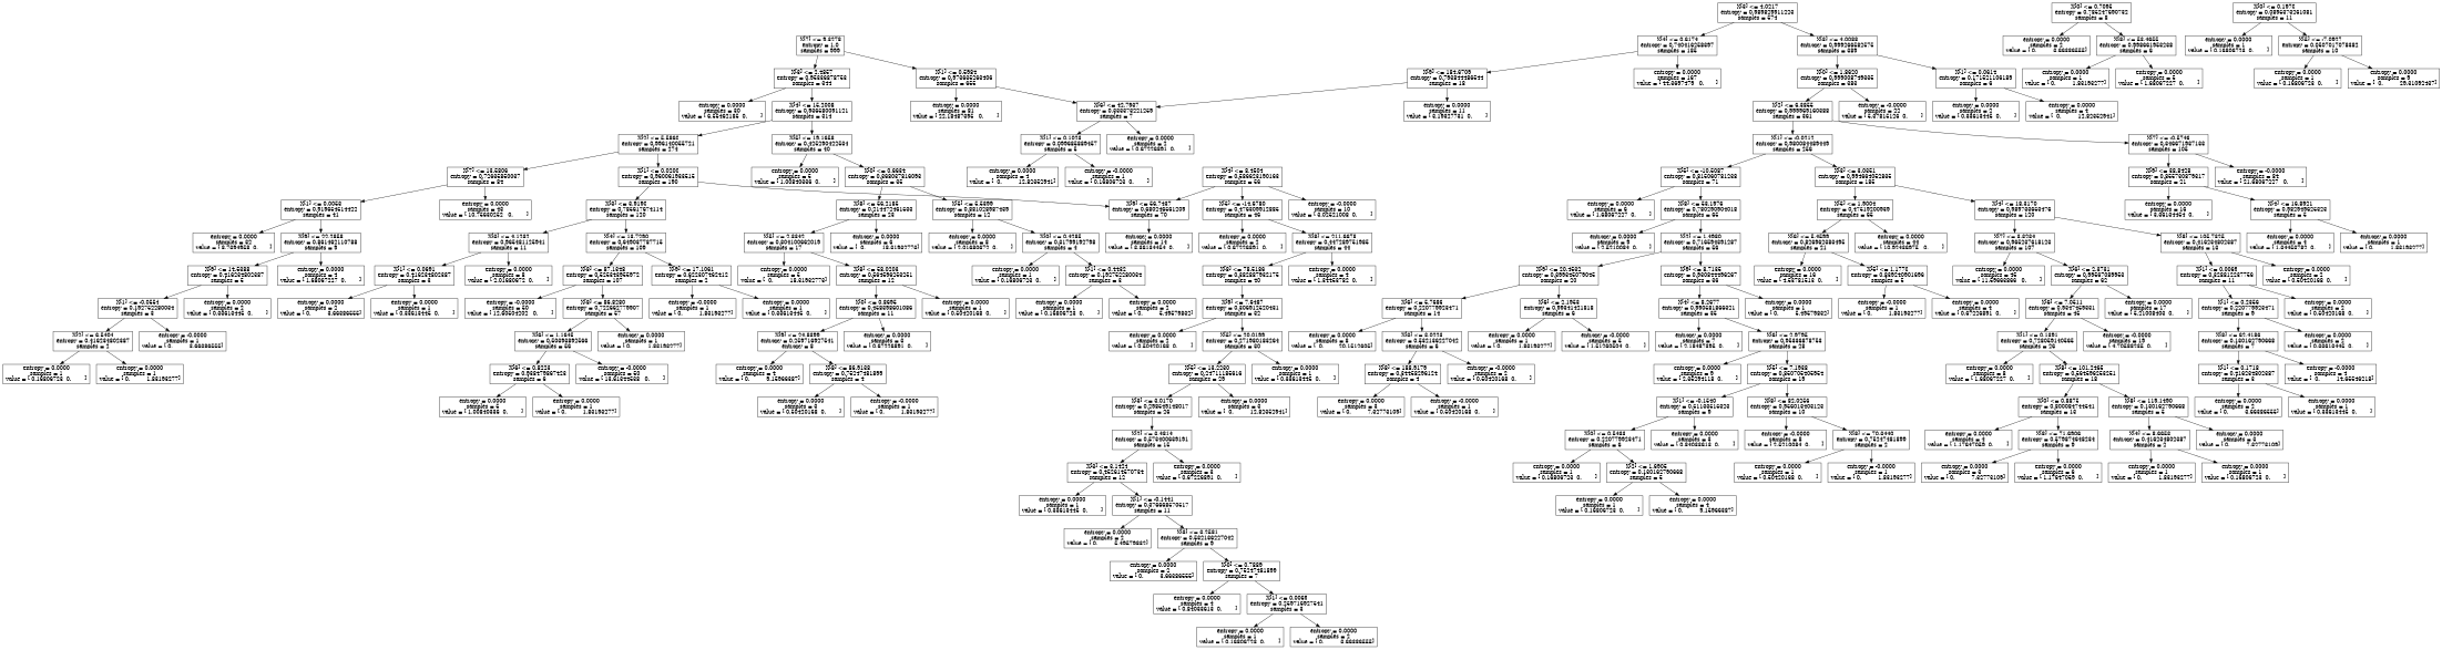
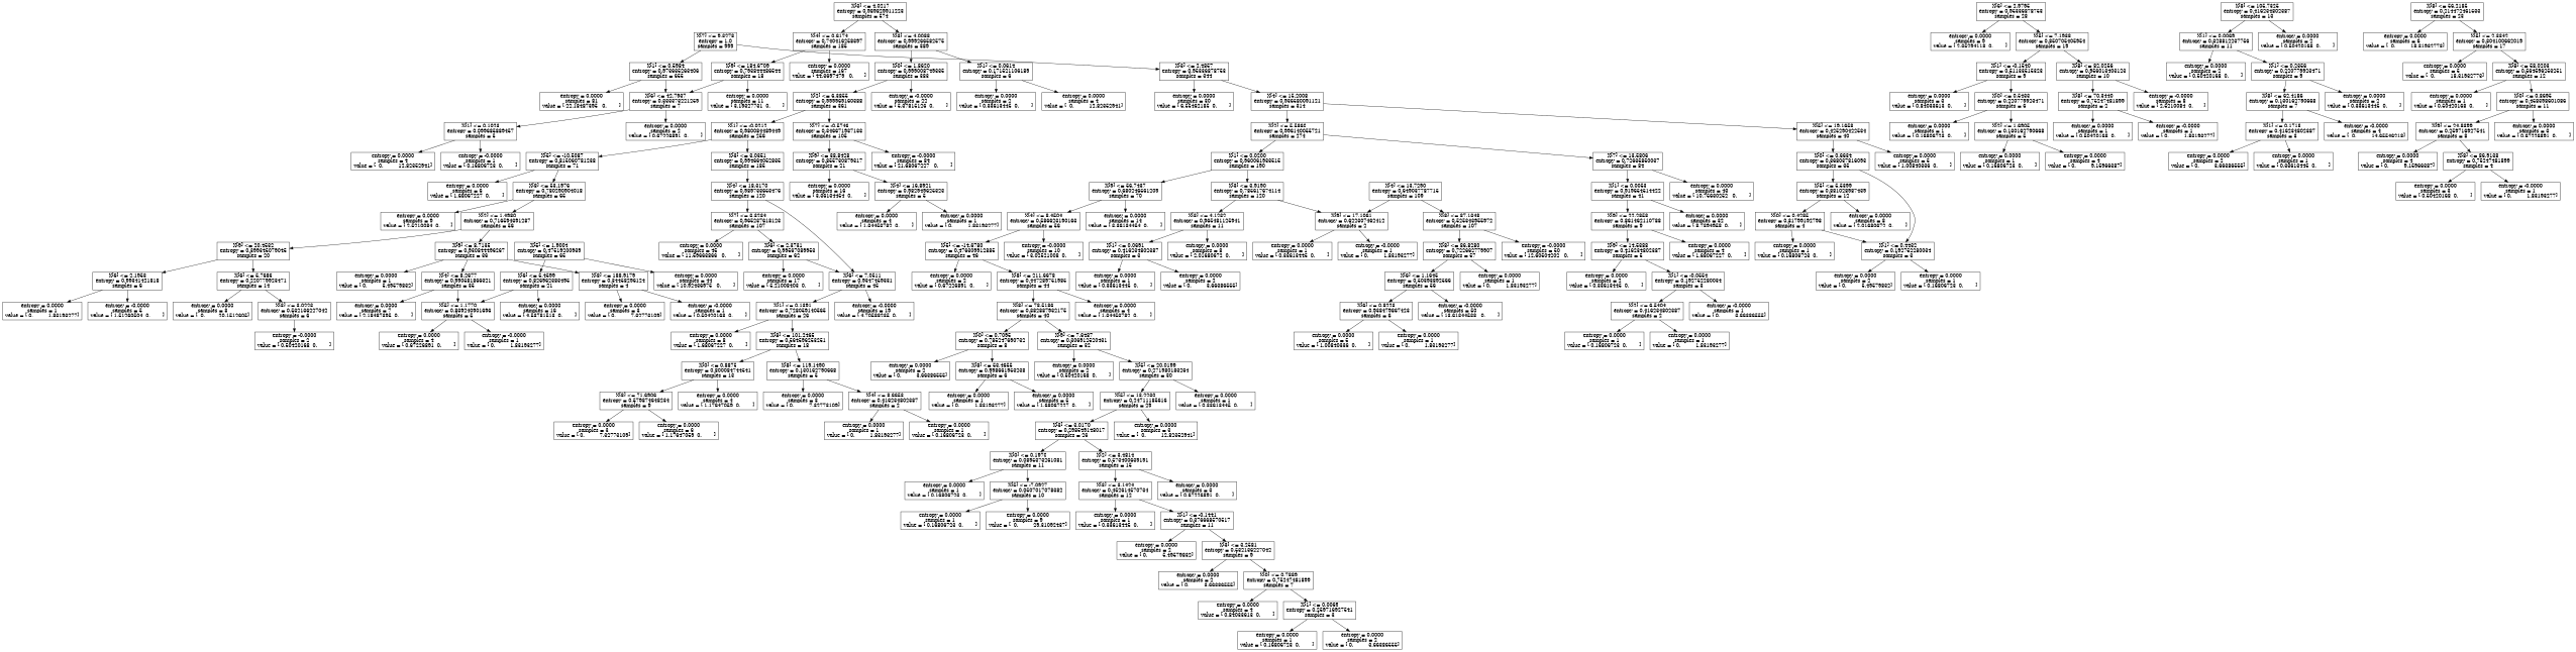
  digraph {
    node [shape=box]
    n1 [label="X[7] <= 9.3278\nentropy = 1.0\nsamples = 999"]
    n2 [label="X[1] <= 0.5984\nentropy = 0.973635263406\nsamples = 655"]
    n3 [label="X[3] <= 2.4857\nentropy = 0.95336878753\nsamples = 344"]
    n4 [label="entropy = 0.0000\nsamples = 81\nvalue = [ 22.18487395   0.        ]"]
    n5 [label="X[6] <= 42.7937\nentropy = 0.333373221259\nsamples = 7"]
    n6 [label="entropy = 0.0000\nsamples = 30\nvalue = [ 6.55462185  0.        ]"]
    n7 [label="X[4] <= 15.2008\nentropy = 0.936580091121\nsamples = 314"]
    n8 [label="X[3] <= 4.0217\nentropy = 0.989829911223\nsamples = 574"]
    n9 [label="X[3] <= 4.0088\nentropy = 0.999266582575\nsamples = 389"]
    n10 [label="X[4] <= 0.6174\nentropy = 0.740416258397\nsamples = 185"]
    n11 [label="X[0] <= 1.8620\nentropy = 0.999008749335\nsamples = 383"]
    n12 [label="X[1] <= 0.0614\nentropy = 0.171521106189\nsamples = 6"]
    n13 [label="X[9] <= 184.6709\nentropy = 0.793844486544\nsamples = 18"]
    n14 [label="entropy = 0.0000\nsamples = 167\nvalue = [ 44.3697479   0.       ]"]
    n15 [label="X[2] <= 6.3855\nentropy = 0.999969160388\nsamples = 361"]
    n16 [label="entropy = -0.0000\nsamples = 22\nvalue = [ 5.37815126  0.        ]"]
    n17 [label="entropy = 0.0000\nsamples = 2\nvalue = [ 0.33613445  0.        ]"]
    n18 [label="entropy = 0.0000\nsamples = 4\nvalue = [  0.          12.82352941]"]
    n19 [label="X[1] <= -0.0212\nentropy = 0.980084489449\nsamples = 256"]
    n20 [label="X[7] <= -0.5746\nentropy = 0.346671937133\nsamples = 105"]
    n21 [label="X[5] <= -10.5087\nentropy = 0.815060781238\nsamples = 71"]
    n22 [label="X[3] <= 3.0351\nentropy = 0.994664052835\nsamples = 185"]
    n23 [label="X[9] <= 38.8428\nentropy = 0.855730879317\nsamples = 21"]
    n24 [label="entropy = -0.0000\nsamples = 84\nvalue = [ 21.68067227   0.        ]"]
    n25 [label="entropy = 0.0000\nsamples = 6\nvalue = [ 1.68067227  0.        ]"]
    n26 [label="X[8] <= 53.1976\nentropy = 0.780290904018\nsamples = 65"]
    n27 [label="X[5] <= 1.9004\nentropy = 0.47519200939\nsamples = 65"]
    n28 [label="X[4] <= 18.3170\nentropy = 0.989733653476\nsamples = 120"]
    n29 [label="entropy = 0.0000\nsamples = 9\nvalue = [ 2.5210084  0.       ]"]
    n30 [label="X[2] <= 1.4980\nentropy = 0.716594391287\nsamples = 56"]
    n31 [label="X[9] <= 20.4532\nentropy = 0.399345079045\nsamples = 20"]
    n32 [label="X[9] <= 8.7135\nentropy = 0.930844496267\nsamples = 36"]
    n33 [label="X[6] <= 2.1953\nentropy = 0.99341421818\nsamples = 6"]
    n34 [label="X[6] <= 5.7686\nentropy = 0.220779923471\nsamples = 14"]
    n35 [label="entropy = 0.0000\nsamples = 1\nvalue = [ 0.          5.49579832]"]
    n36 [label="X[4] <= 8.2677\nentropy = 0.990581866321\nsamples = 35"]
    n37 [label="entropy = 0.0000\nsamples = 1\nvalue = [ 0.          1.83193277]"]
    n38 [label="entropy = -0.0000\nsamples = 5\nvalue = [ 1.51260504  0.        ]"]
    n39 [label="entropy = 0.0000\nsamples = 8\nvalue = [  0.         20.1512605]"]
    n40 [label="X[3] <= 3.0223\nentropy = 0.532136227042\nsamples = 6"]
    n41 [label="X[8] <= 188.9179\nentropy = 0.34458296124\nsamples = 4"]
    n42 [label="entropy = -0.0000\nsamples = 2\nvalue = [ 0.50420168  0.        ]"]
    n43 [label="entropy = 0.0000\nsamples = 3\nvalue = [ 0.          7.32773109]"]
    n44 [label="entropy = -0.0000\nsamples = 1\nvalue = [ 0.50420168  0.        ]"]
    n45 [label="entropy = 0.0000\nsamples = 7\nvalue = [ 2.18487395  0.        ]"]
    n46 [label="X[6] <= 2.9795\nentropy = 0.95336878753\nsamples = 28"]
    n47 [label="entropy = 0.0000\nsamples = 9\nvalue = [ 2.35294118  0.        ]"]
    n48 [label="X[5] <= 7.1938\nentropy = 0.850705405954\nsamples = 19"]
    n49 [label="X[1] <= -0.1540\nentropy = 0.51133515323\nsamples = 9"]
    n50 [label="X[8] <= 82.0256\nentropy = 0.956013403123\nsamples = 10"]
    n51 [label="entropy = 0.0000\nsamples = 3\nvalue = [ 0.84033613  0.        ]"]
    n52 [label="X[0] <= 0.5433\nentropy = 0.220779923471\nsamples = 6"]
    n53 [label="X[8] <= 70.3440\nentropy = 0.75247481899\nsamples = 2"]
    n54 [label="entropy = -0.0000\nsamples = 8\nvalue = [ 2.5210084  0.       ]"]
    n55 [label="entropy = 0.0000\nsamples = 1\nvalue = [ 0.16806723  0.        ]"]
    n56 [label="X[2] <= 1.6905\nentropy = 0.130162790668\nsamples = 5"]
    n57 [label="entropy = 0.0000\nsamples = 1\nvalue = [ 0.16806723  0.        ]"]
    n58 [label="entropy = 0.0000\nsamples = 4\nvalue = [ 0.          9.15966387]"]
    n59 [label="entropy = 0.0000\nsamples = 1\nvalue = [ 0.50420168  0.        ]"]
    n60 [label="entropy = -0.0000\nsamples = 1\nvalue = [ 0.          1.83193277]"]
    n61 [label="X[6] <= 5.4599\nentropy = 0.826962383495\nsamples = 21"]
    n62 [label="entropy = 0.0000\nsamples = 44\nvalue = [ 10.92436975   0.        ]"]
    n63 [label="X[7] <= 3.3234\nentropy = 0.965237618123\nsamples = 107"]
    n64 [label="X[8] <= 105.7325\nentropy = 0.416234802387\nsamples = 13"]
    n65 [label="entropy = 0.0000\nsamples = 16\nvalue = [ 4.53781513  0.        ]"]
    n66 [label="X[5] <= 1.1770\nentropy = 0.839240901696\nsamples = 5"]
    n67 [label="entropy = 0.0000\nsamples = 4\nvalue = [ 0.67226891  0.        ]"]
    n68 [label="entropy = -0.0000\nsamples = 1\nvalue = [ 0.          1.83193277]"]
    n69 [label="entropy = 0.0000\nsamples = 45\nvalue = [ 11.59663866   0.        ]"]
    n70 [label="X[6] <= 2.3731\nentropy = 0.99567089953\nsamples = 62"]
    n71 [label="X[1] <= 0.0069\nentropy = 0.328812237756\nsamples = 11"]
    n72 [label="entropy = 0.0000\nsamples = 2\nvalue = [ 0.50420168  0.        ]"]
    n73 [label="entropy = 0.0000\nsamples = 17\nvalue = [ 5.21008403  0.        ]"]
    n74 [label="X[6] <= 7.0511\nentropy = 0.9347459331\nsamples = 45"]
    n75 [label="X[1] <= 0.1391\nentropy = 0.728059140565\nsamples = 26"]
    n76 [label="entropy = -0.0000\nsamples = 19\nvalue = [ 4.70588235  0.        ]"]
    n77 [label="entropy = 0.0000\nsamples = 8\nvalue = [ 1.68067227  0.        ]"]
    n78 [label="X[8] <= 101.2465\nentropy = 0.564596253251\nsamples = 18"]
    n79 [label="X[0] <= 0.8875\nentropy = 0.800084744541\nsamples = 13"]
    n80 [label="X[8] <= 119.1490\nentropy = 0.130162790668\nsamples = 5"]
    n81 [label="X[8] <= 71.6906\nentropy = 0.579874648234\nsamples = 9"]
    n82 [label="entropy = 0.0000\nsamples = 4\nvalue = [ 1.17647059  0.        ]"]
    n83 [label="entropy = 0.0000\nsamples = 3\nvalue = [ 0.          7.32773109]"]
    n84 [label="X[4] <= 8.6653\nentropy = 0.416234802387\nsamples = 2"]
    n85 [label="entropy = 0.0000\nsamples = 3\nvalue = [ 0.          7.32773109]"]
    n86 [label="entropy = 0.0000\nsamples = 6\nvalue = [ 1.17647059  0.        ]"]
    n87 [label="entropy = 0.0000\nsamples = 1\nvalue = [ 0.          1.83193277]"]
    n88 [label="entropy = 0.0000\nsamples = 1\nvalue = [ 0.16806723  0.        ]"]
    n89 [label="entropy = 0.0000\nsamples = 2\nvalue = [ 0.50420168  0.        ]"]
    n90 [label="X[1] <= 0.2356\nentropy = 0.220779923471\nsamples = 9"]
    n91 [label="X[8] <= 62.4186\nentropy = 0.130162790668\nsamples = 7"]
    n92 [label="entropy = 0.0000\nsamples = 2\nvalue = [ 0.33613445  0.        ]"]
    n93 [label="X[1] <= 0.1718\nentropy = 0.416234802387\nsamples = 3"]
    n94 [label="entropy = -0.0000\nsamples = 4\nvalue = [  0.          14.65546218]"]
    n95 [label="entropy = 0.0000\nsamples = 2\nvalue = [ 0.          3.66386555]"]
    n96 [label="entropy = 0.0000\nsamples = 1\nvalue = [ 0.33613445  0.        ]"]
    n97 [label="entropy = 0.0000\nsamples = 16\nvalue = [ 3.36134454  0.        ]"]
    n98 [label="X[4] <= 16.8921\nentropy = 0.982949625323\nsamples = 5"]
    n99 [label="entropy = 0.0000\nsamples = 4\nvalue = [ 1.34453782  0.        ]"]
    n100 [label="entropy = 0.0000\nsamples = 1\nvalue = [ 0.          1.83193277]"]
    n101 [label="entropy = 0.0000\nsamples = 11\nvalue = [ 3.19327731  0.        ]"]
    n102 [label="X[1] <= 0.1023\nentropy = 0.099685889457\nsamples = 5"]
    n103 [label="entropy = 0.0000\nsamples = 2\nvalue = [ 0.67226891  0.        ]"]
    n104 [label="entropy = 0.0000\nsamples = 4\nvalue = [  0.          12.82352941]"]
    n105 [label="entropy = -0.0000\nsamples = 1\nvalue = [ 0.16806723  0.        ]"]
    n106 [label="X[2] <= 5.5860\nentropy = 0.996140055721\nsamples = 274"]
    n107 [label="X[5] <= 19.1658\nentropy = 0.425290422534\nsamples = 40"]
    n108 [label="X[1] <= 0.0200\nentropy = 0.960061933515\nsamples = 190"]
    n109 [label="X[7] <= 13.5806\nentropy = 0.72635850037\nsamples = 84"]
    n110 [label="X[0] <= 0.6634\nentropy = 0.368037816093\nsamples = 35"]
    n111 [label="entropy = 0.0000\nsamples = 5\nvalue = [ 1.00840336  0.        ]"]
    n112 [label="X[9] <= 56.7437\nentropy = 0.680246561209\nsamples = 70"]
    n113 [label="X[3] <= 3.9190\nentropy = 0.785617674114\nsamples = 120"]
    n114 [label="X[1] <= 0.0053\nentropy = 0.919654514422\nsamples = 41"]
    n115 [label="entropy = 0.0000\nsamples = 43\nvalue = [ 10.75630252   0.        ]"]
    n116 [label="X[4] <= 8.4504\nentropy = 0.586623190163\nsamples = 56"]
    n117 [label="entropy = 0.0000\nsamples = 14\nvalue = [ 3.36134454  0.        ]"]
    n118 [label="X[4] <= 13.7290\nentropy = 0.649037787715\nsamples = 109"]
    n119 [label="X[3] <= 4.1232\nentropy = 0.965481125941\nsamples = 11"]
    n120 [label="X[5] <= -14.6780\nentropy = 0.476309912885\nsamples = 46"]
    n121 [label="entropy = -0.0000\nsamples = 10\nvalue = [ 3.02521008  0.        ]"]
    n122 [label="entropy = 0.0000\nsamples = 2\nvalue = [ 0.67226891  0.        ]"]
    n123 [label="X[8] <= 211.6678\nentropy = 0.447289751985\nsamples = 44"]
    n124 [label="X[8] <= 78.5186\nentropy = 0.382887932175\nsamples = 40"]
    n125 [label="entropy = 0.0000\nsamples = 4\nvalue = [ 1.34453782  0.        ]"]
    n126 [label="X[0] <= 0.7095\nentropy = 0.785247690732\nsamples = 8"]
    n127 [label="X[9] <= 7.6487\nentropy = 0.306912520431\nsamples = 32"]
    n128 [label="entropy = 0.0000\nsamples = 2\nvalue = [ 0.          3.66386555]"]
    n129 [label="X[8] <= 53.4655\nentropy = 0.998661953238\nsamples = 6"]
    n130 [label="entropy = 0.0000\nsamples = 2\nvalue = [ 0.50420168  0.        ]"]
    n131 [label="X[5] <= 20.0199\nentropy = 0.271980183264\nsamples = 30"]
    n132 [label="entropy = 0.0000\nsamples = 1\nvalue = [ 0.          1.83193277]"]
    n133 [label="entropy = 0.0000\nsamples = 5\nvalue = [ 1.68067227  0.        ]"]
    n134 [label="X[5] <= 13.2230\nentropy = 0.24711185616\nsamples = 29"]
    n135 [label="entropy = 0.0000\nsamples = 1\nvalue = [ 0.33613445  0.        ]"]
    n136 [label="X[3] <= 3.0170\nentropy = 0.298549148017\nsamples = 26"]
    n137 [label="entropy = 0.0000\nsamples = 3\nvalue = [  0.          12.82352941]"]
    n138 [label="X[0] <= 0.1970\nentropy = 0.0895373261081\nsamples = 11"]
    n139 [label="X[2] <= 3.4814\nentropy = 0.573400639191\nsamples = 15"]
    n140 [label="entropy = 0.0000\nsamples = 1\nvalue = [ 0.16806723  0.        ]"]
    n141 [label="X[5] <= -7.0927\nentropy = 0.0507017078382\nsamples = 10"]
    n142 [label="X[3] <= 3.1424\nentropy = 0.452614570734\nsamples = 12"]
    n143 [label="entropy = 0.0000\nsamples = 3\nvalue = [ 0.67226891  0.        ]"]
    n144 [label="entropy = 0.0000\nsamples = 1\nvalue = [ 0.16806723  0.        ]"]
    n145 [label="entropy = 0.0000\nsamples = 9\nvalue = [  0.          29.31092437]"]
    n146 [label="entropy = 0.0000\nsamples = 1\nvalue = [ 0.33613445  0.        ]"]
    n147 [label="X[1] <= -0.1441\nentropy = 0.376668570517\nsamples = 11"]
    n148 [label="entropy = 0.0000\nsamples = 2\nvalue = [ 0.          5.49579832]"]
    n149 [label="X[3] <= 3.2581\nentropy = 0.532136227042\nsamples = 9"]
    n150 [label="entropy = 0.0000\nsamples = 2\nvalue = [ 0.          3.66386555]"]
    n151 [label="X[0] <= 0.7889\nentropy = 0.75247481899\nsamples = 7"]
    n152 [label="entropy = 0.0000\nsamples = 4\nvalue = [ 0.84033613  0.        ]"]
    n153 [label="X[1] <= 0.0069\nentropy = 0.259716927541\nsamples = 3"]
    n154 [label="entropy = 0.0000\nsamples = 1\nvalue = [ 0.16806723  0.        ]"]
    n155 [label="entropy = 0.0000\nsamples = 2\nvalue = [ 0.          3.66386555]"]
    n156 [label="X[8] <= 87.1348\nentropy = 0.525343955972\nsamples = 107"]
    n157 [label="X[9] <= 17.1061\nentropy = 0.622307462412\nsamples = 2"]
    n158 [label="X[1] <= 0.0691\nentropy = 0.416234802387\nsamples = 3"]
    n159 [label="entropy = 0.0000\nsamples = 8\nvalue = [ 2.01680672  0.        ]"]
    n160 [label="X[8] <= 86.8280\nentropy = 0.722662779907\nsamples = 57"]
    n161 [label="entropy = -0.0000\nsamples = 50\nvalue = [ 12.60504202   0.        ]"]
    n162 [label="entropy = 0.0000\nsamples = 1\nvalue = [ 0.33613445  0.        ]"]
    n163 [label="entropy = -0.0000\nsamples = 1\nvalue = [ 0.          1.83193277]"]
    n164 [label="X[6] <= 1.1645\nentropy = 0.50393892566\nsamples = 56"]
    n165 [label="entropy = 0.0000\nsamples = 1\nvalue = [ 0.          1.83193277]"]
    n166 [label="X[6] <= 0.8223\nentropy = 0.938479867423\nsamples = 6"]
    n167 [label="entropy = -0.0000\nsamples = 50\nvalue = [ 13.61344538   0.        ]"]
    n168 [label="entropy = 0.0000\nsamples = 5\nvalue = [ 1.00840336  0.        ]"]
    n169 [label="entropy = 0.0000\nsamples = 1\nvalue = [ 0.          1.83193277]"]
    n170 [label="entropy = 0.0000\nsamples = 1\nvalue = [ 0.33613445  0.        ]"]
    n171 [label="entropy = 0.0000\nsamples = 2\nvalue = [ 0.          3.66386555]"]
    n172 [label="X[9] <= 22.2858\nentropy = 0.861462110788\nsamples = 9"]
    n173 [label="entropy = 0.0000\nsamples = 32\nvalue = [ 8.7394958  0.       ]"]
    n174 [label="X[9] <= 14.5388\nentropy = 0.416234802387\nsamples = 5"]
    n175 [label="entropy = 0.0000\nsamples = 4\nvalue = [ 1.68067227  0.        ]"]
    n176 [label="entropy = 0.0000\nsamples = 2\nvalue = [ 0.33613445  0.        ]"]
    n177 [label="X[1] <= -0.0554\nentropy = 0.192752280034\nsamples = 3"]
    n178 [label="X[2] <= 6.5404\nentropy = 0.416234802387\nsamples = 2"]
    n179 [label="entropy = -0.0000\nsamples = 1\nvalue = [ 0.          3.66386555]"]
    n180 [label="entropy = 0.0000\nsamples = 1\nvalue = [ 0.16806723  0.        ]"]
    n181 [label="entropy = 0.0000\nsamples = 1\nvalue = [ 0.          1.83193277]"]
    n182 [label="X[5] <= 5.5399\nentropy = 0.881028987439\nsamples = 12"]
    n183 [label="X[8] <= 56.2185\nentropy = 0.214472461533\nsamples = 23"]
    n184 [label="X[0] <= 0.4285\nentropy = 0.31799192798\nsamples = 4"]
    n185 [label="entropy = 0.0000\nsamples = 8\nvalue = [ 2.01680672  0.        ]"]
    n186 [label="entropy = 0.0000\nsamples = 6\nvalue = [  0.          18.31932773]"]
    n187 [label="X[5] <= 2.3342\nentropy = 0.304100662019\nsamples = 17"]
    n188 [label="entropy = 0.0000\nsamples = 1\nvalue = [ 0.16806723  0.        ]"]
    n189 [label="X[1] <= 0.4432\nentropy = 0.192752280034\nsamples = 3"]
    n190 [label="entropy = 0.0000\nsamples = 2\nvalue = [ 0.          5.49579832]"]
    n191 [label="entropy = 0.0000\nsamples = 1\nvalue = [ 0.16806723  0.        ]"]
    n192 [label="entropy = 0.0000\nsamples = 5\nvalue = [  0.          18.31932773]"]
    n193 [label="X[8] <= 58.0203\nentropy = 0.564596253251\nsamples = 12"]
    n194 [label="entropy = 0.0000\nsamples = 1\nvalue = [ 0.50420168  0.        ]"]
    n195 [label="X[0] <= 0.8695\nentropy = 0.458398601086\nsamples = 11"]
-   n196 [label="X[9] <= 24.8399\nentropy = 0.259716927541\nentropy = 8"]
+   n196 [label="X[9] <= 24.8399\nentropy = 0.259716927541\nsamples = 8"]
    n197 [label="entropy = 0.0000\nsamples = 3\nvalue = [ 0.67226891  0.        ]"]
    n198 [label="entropy = 0.0000\nsamples = 4\nvalue = [ 0.          9.15966387]"]
    n199 [label="X[8] <= 86.9138\nentropy = 0.75247481899\nsamples = 4"]
    n200 [label="entropy = 0.0000\nsamples = 3\nvalue = [ 0.50420168  0.        ]"]
    n201 [label="entropy = -0.0000\nsamples = 1\nvalue = [ 0.          1.83193277]"]
    n1 -> n2
    n1 -> n3
    n2 -> n4
    n2 -> n5
    n3 -> n6
    n3 -> n7
    n5 -> n102
    n5 -> n103
    n7 -> n106
    n7 -> n107
    n8 -> n9
    n8 -> n10
    n9 -> n11
    n9 -> n12
    n10 -> n13
    n10 -> n14
    n11 -> n15
    n11 -> n16
    n12 -> n17
    n12 -> n18
    n13 -> n5
    n13 -> n101
    n15 -> n19
    n15 -> n20
    n19 -> n21
    n19 -> n22
    n20 -> n23
    n20 -> n24
    n21 -> n25
    n21 -> n26
-   n22 -> n27
    n22 -> n28
    n23 -> n97
    n23 -> n98
    n26 -> n29
    n26 -> n30
    n27 -> n61
    n27 -> n62
    n28 -> n63
-   n28 -> n64
+   n28 -> n74
    n30 -> n31
    n30 -> n32
    n31 -> n33
    n31 -> n34
    n32 -> n35
    n32 -> n36
    n33 -> n37
    n33 -> n38
    n34 -> n39
    n34 -> n40
    n36 -> n45
-   n36 -> n46
-   n40 -> n41
+   n36 -> n66
+   n32 -> n41
    n40 -> n42
    n41 -> n43
    n41 -> n44
    n46 -> n47
    n46 -> n48
    n48 -> n49
    n48 -> n50
    n49 -> n51
    n49 -> n52
    n50 -> n53
    n50 -> n54
    n52 -> n55
    n52 -> n56
    n53 -> n59
    n53 -> n60
    n56 -> n57
    n56 -> n58
    n61 -> n65
    n61 -> n66
    n63 -> n69
    n63 -> n70
    n64 -> n71
    n64 -> n72
    n66 -> n67
    n66 -> n68
    n70 -> n73
    n70 -> n74
    n71 -> n89
    n71 -> n90
    n74 -> n75
    n74 -> n76
    n75 -> n77
    n75 -> n78
    n78 -> n79
    n78 -> n80
    n79 -> n81
    n79 -> n82
    n80 -> n83
    n80 -> n84
    n81 -> n85
    n81 -> n86
    n84 -> n87
    n84 -> n88
    n90 -> n91
    n90 -> n92
    n91 -> n93
    n91 -> n94
    n93 -> n95
    n93 -> n96
    n98 -> n99
    n98 -> n100
    n102 -> n104
    n102 -> n105
    n106 -> n108
    n106 -> n109
    n107 -> n110
    n107 -> n111
    n108 -> n112
    n108 -> n113
    n109 -> n114
    n109 -> n115
    n110 -> n182
-   n110 -> n183
-   n116 -> n112
+   n110 -> n189
+   n112 -> n116
    n112 -> n117
-   n113 -> n118
+   n113 -> n157
    n113 -> n119
    n114 -> n172
    n114 -> n173
    n116 -> n120
    n116 -> n121
    n118 -> n156
    n118 -> n157
    n119 -> n158
    n119 -> n159
    n120 -> n122
    n120 -> n123
    n123 -> n124
    n123 -> n125
+   n124 -> n126
    n124 -> n127
    n126 -> n128
    n126 -> n129
    n127 -> n130
    n127 -> n131
    n129 -> n132
    n129 -> n133
    n131 -> n134
    n131 -> n135
    n134 -> n136
    n134 -> n137
+   n136 -> n138
    n136 -> n139
    n138 -> n140
    n138 -> n141
    n139 -> n142
    n139 -> n143
    n141 -> n144
    n141 -> n145
    n142 -> n146
    n142 -> n147
    n147 -> n148
    n147 -> n149
    n149 -> n150
    n149 -> n151
    n151 -> n152
    n151 -> n153
    n153 -> n154
    n153 -> n155
    n156 -> n160
    n156 -> n161
    n157 -> n162
    n157 -> n163
    n158 -> n170
    n158 -> n171
    n160 -> n164
    n160 -> n165
    n164 -> n166
    n164 -> n167
    n166 -> n168
    n166 -> n169
    n172 -> n174
    n172 -> n175
    n174 -> n176
    n174 -> n177
    n177 -> n178
    n177 -> n179
    n178 -> n180
    n178 -> n181
    n182 -> n184
    n182 -> n185
    n183 -> n186
    n183 -> n187
    n184 -> n188
    n184 -> n189
    n187 -> n192
    n187 -> n193
    n189 -> n190
    n189 -> n191
    n193 -> n194
    n193 -> n195
    n195 -> n196
    n195 -> n197
    n196 -> n198
    n196 -> n199
    n199 -> n200
    n199 -> n201
  }
